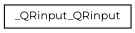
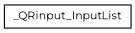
  digraph {
    rankdir=TB
    fontname=Montserrat
-   n1 [color=black fillcolor=white fontname=Montserrat fontsize=10 height=0.2 label=_QRinput_QRinput shape=record style=filled width=0.4]
+   n1 [color=black fillcolor=white fontname=Montserrat fontsize=10 height=0.2 label=_QRinput_InputList shape=record style=filled width=0.4]
  }
